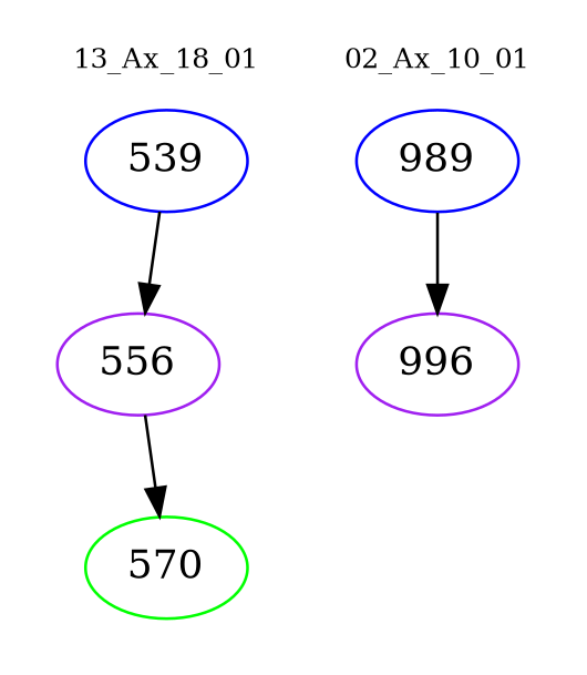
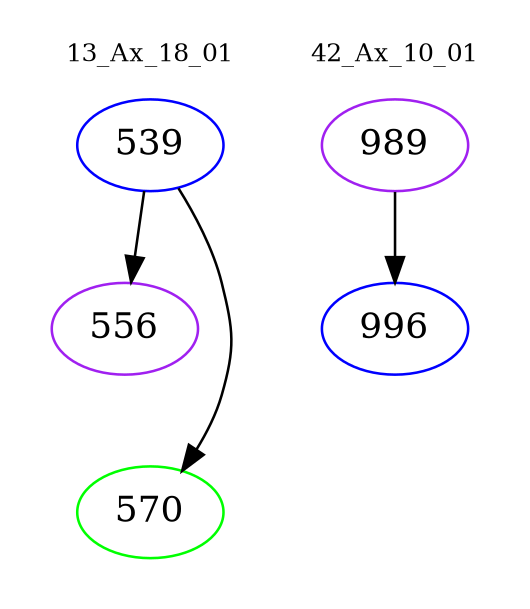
  digraph {
    node [color=blue]
    edge [color=black]
    n1 [label=539]
    n2 [color=purple label=556]
    n3 [color=green label=570]
-   n4 [label=989]
-   n5 [color=purple label=996]
+   n4 [color=purple label=989]
+   n5 [label=996]
    subgraph cluster_1 {
      color=white
      fontsize=10
      label="13_Ax_18_01"
      n1
      n2
      n3
    }
    subgraph cluster_2 {
      color=white
      fontsize=10
-     label="02_Ax_10_01"
+     label="42_Ax_10_01"
      n4
      n5
    }
    n1 -> n2
-   n2 -> n3
+   n1 -> n3
    n4 -> n5
  }
